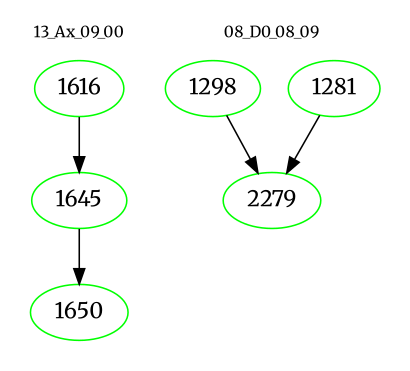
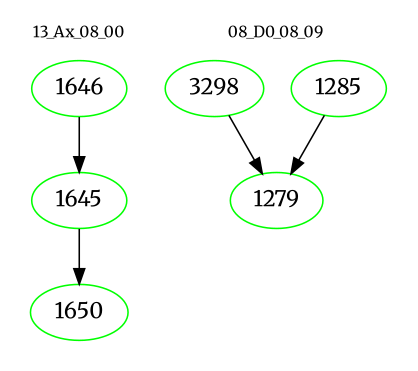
  digraph {
    fontname=Merriweather
    node [color=green fontname=Merriweather]
    edge [color=black fontname=Merriweather]
-   n1 [label=1616]
+   n1 [label=1646]
    n2 [label=1645]
    n3 [label=1650]
-   n4 [label=1281]
-   n5 [label=2279]
-   n6 [label=1298]
+   n4 [label=1285]
+   n5 [label=1279]
+   n6 [label=3298]
    subgraph cluster_1 {
      color=white
      fontsize=10
-     label="13_Ax_09_00"
+     label="13_Ax_08_00"
      n1
      n2
      n3
    }
    subgraph cluster_2 {
      color=white
      fontsize=10
      label="08_D0_08_09"
      n4
      n5
      n6
    }
    n1 -> n2
    n2 -> n3
    n4 -> n5
    n6 -> n5
  }
